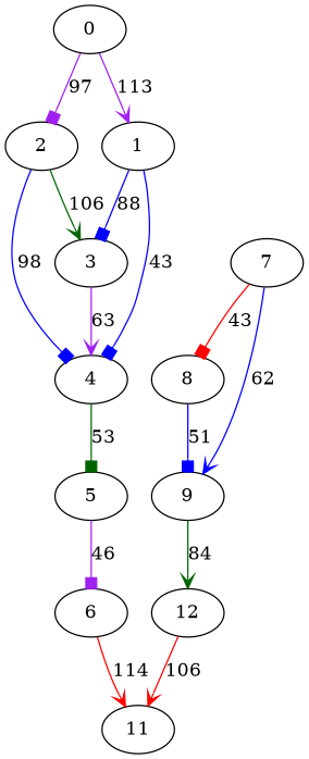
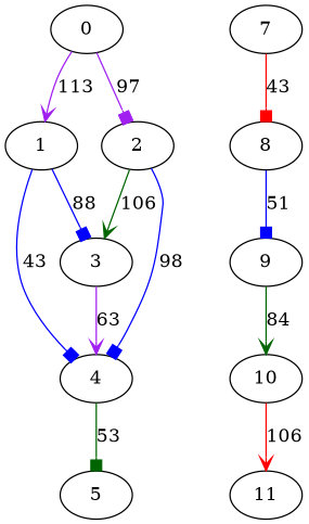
  digraph {
    edge [arrowhead=box color=blue]
    0
    1
    2
    3
    4
    7
    8
    9
    5
-   10 [label=12]
-   6
+   10
    11
    0 -> 1 [arrowhead=vee color=purple label=113]
    0 -> 2 [color=purple label=97]
    1 -> 3 [label=88]
    1 -> 4 [label=43]
    2 -> 3 [arrowhead=vee color=darkgreen label=106]
    2 -> 4 [label=98]
    3 -> 4 [arrowhead=vee color=purple label=63]
    4 -> 5 [color=darkgreen label=53]
    7 -> 8 [color=red label=43]
-   7 -> 9 [arrowhead=vee label=62]
    8 -> 9 [label=51]
    9 -> 10 [arrowhead=vee color=darkgreen label=84]
-   5 -> 6 [color=purple label=46]
    10 -> 11 [arrowhead=vee color=red label=106]
-   6 -> 11 [arrowhead=vee color=red label=114]
  }
